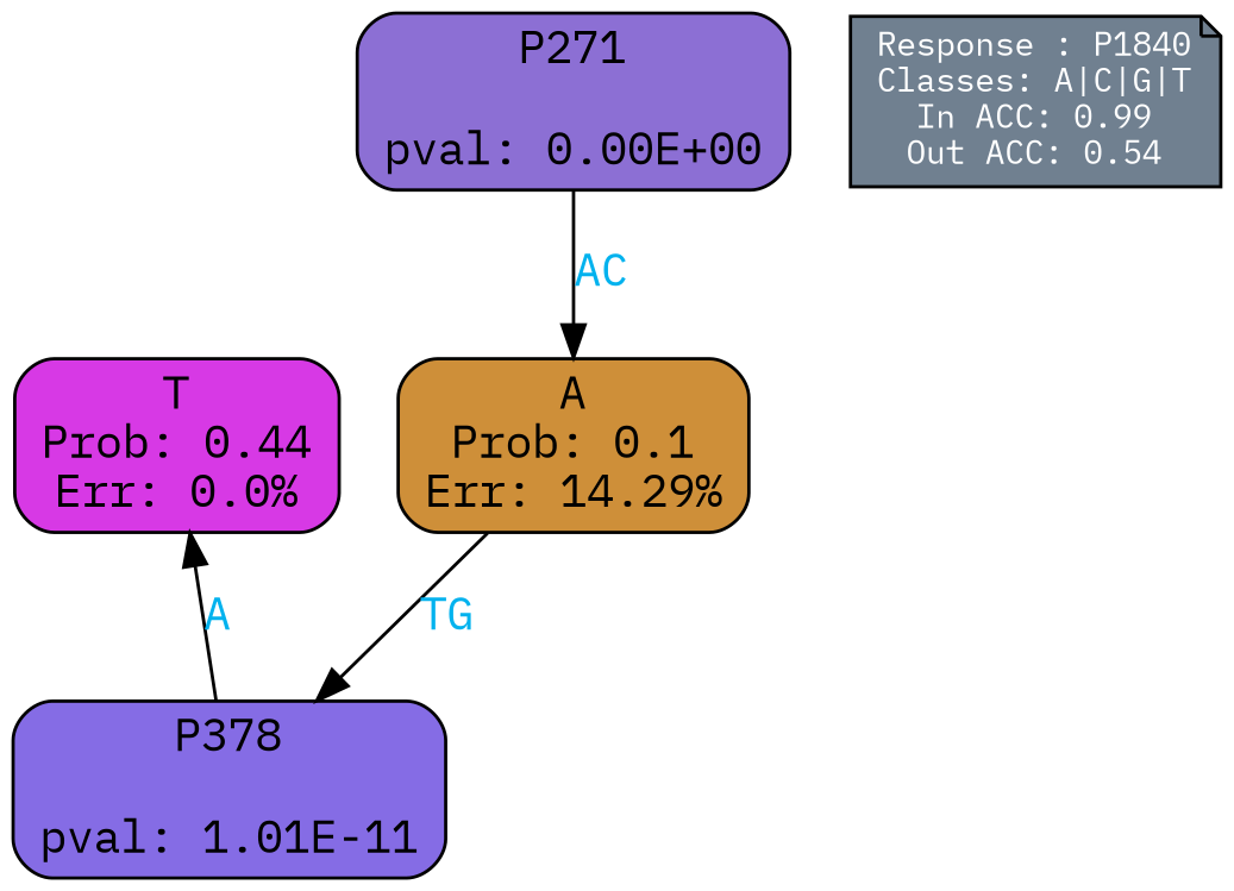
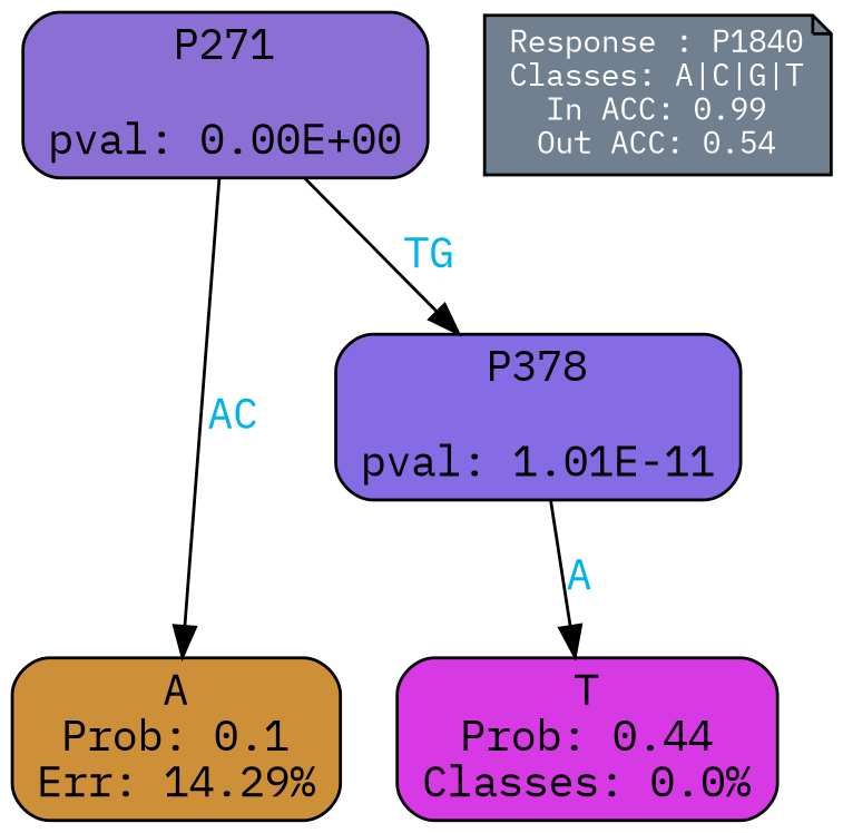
  digraph {
    fontname="IBM Plex Mono"
    ranksep=equally
    splines=polylines
    node [color=black fontname="IBM Plex Mono" shape=box style="filled, rounded"]
    edge [fontcolor=deepskyblue2 fontname="IBM Plex Mono"]
    n1 [fillcolor="#ce8f39" label="A\nProb: 0.1\nErr: 14.29%"]
-   n2 [fillcolor="#d739e5" label="T\nProb: 0.44\nErr: 0.0%"]
+   n2 [fillcolor="#d739e5" label="T\nProb: 0.44\nClasses: 0.0%"]
    n3 [align=left fillcolor=slategray fontcolor=white fontsize=10 label="Response : P1840\nClasses: A|C|G|T\nIn ACC: 0.99\nOut ACC: 0.54\n" shape=note style=filled]
    n4 [fillcolor="#8c6fd4" label="P271\n\npval: 0.00E+00"]
    n5 [fillcolor="#856ce5" label="P378\n\npval: 1.01E-11"]
    subgraph sub_1 {
      rank=same
      n1
      n2
    }
    subgraph sub_2 {
      rank=same
      n3
      n4
    }
    n4 -> n1 [label=AC]
-   n1 -> n5 [label=TG]
+   n4 -> n5 [label=TG]
    n5 -> n2 [label=A]
  }
